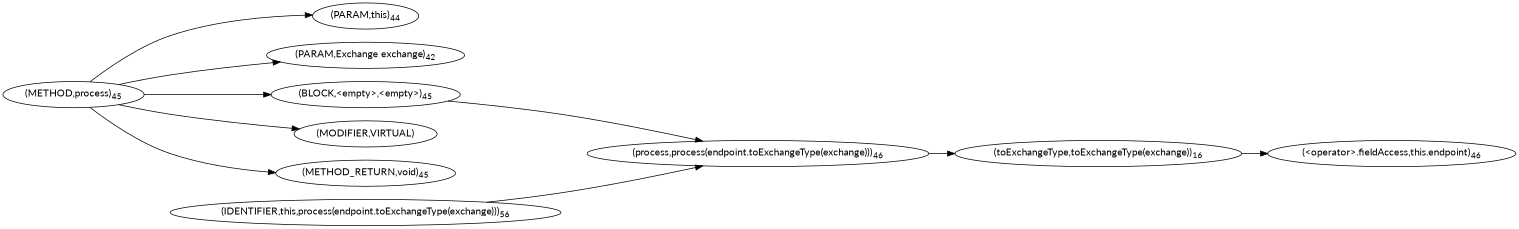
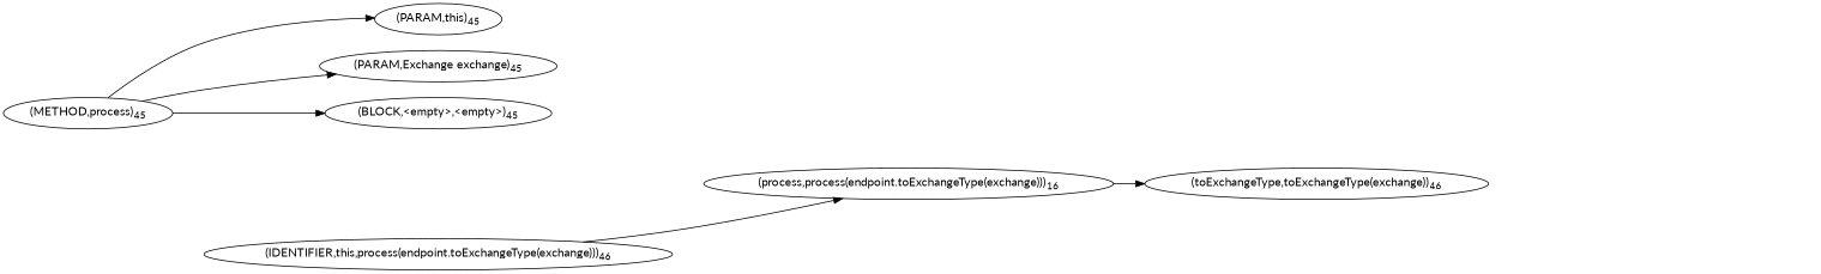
  digraph {
    fontname=Lato
    rankdir=LR
    node [fontname=Lato]
    edge [fontname=Lato]
    n1 [label=<(METHOD,process)<SUB>45</SUB>>]
-   n2 [label=<(PARAM,this)<SUB>44</SUB>>]
-   n3 [label=<(PARAM,Exchange exchange)<SUB>42</SUB>>]
+   n2 [label=<(PARAM,this)<SUB>45</SUB>>]
+   n3 [label=<(PARAM,Exchange exchange)<SUB>45</SUB>>]
    n4 [label=<(BLOCK,&lt;empty&gt;,&lt;empty&gt;)<SUB>45</SUB>>]
-   n5 [label=<(MODIFIER,VIRTUAL)>]
-   n6 [label=<(METHOD_RETURN,void)<SUB>45</SUB>>]
-   n7 [label=<(process,process(endpoint.toExchangeType(exchange)))<SUB>46</SUB>>]
-   n8 [label=<(toExchangeType,toExchangeType(exchange))<SUB>16</SUB>>]
-   n9 [label=<(IDENTIFIER,this,process(endpoint.toExchangeType(exchange)))<SUB>56</SUB>>]
-   n10 [label=<(&lt;operator&gt;.fieldAccess,this.endpoint)<SUB>46</SUB>>]
+   n7 [label=<(process,process(endpoint.toExchangeType(exchange)))<SUB>16</SUB>>]
+   n8 [label=<(toExchangeType,toExchangeType(exchange))<SUB>46</SUB>>]
+   n9 [label=<(IDENTIFIER,this,process(endpoint.toExchangeType(exchange)))<SUB>46</SUB>>]
    n1 -> n2
    n1 -> n3
    n1 -> n4
-   n1 -> n5
-   n1 -> n6
-   n4 -> n7
    n7 -> n8
-   n8 -> n10
    n9 -> n7
  }
